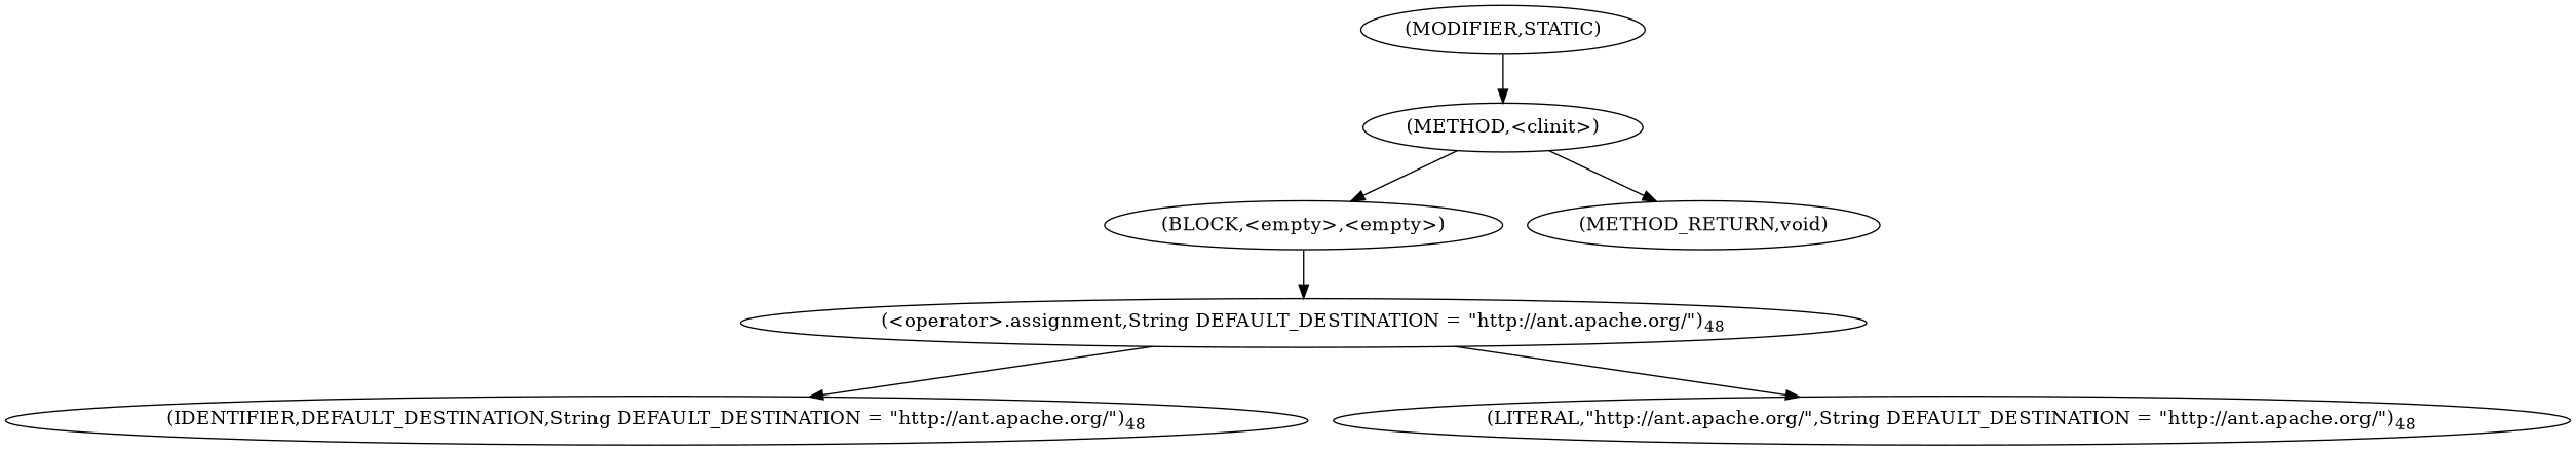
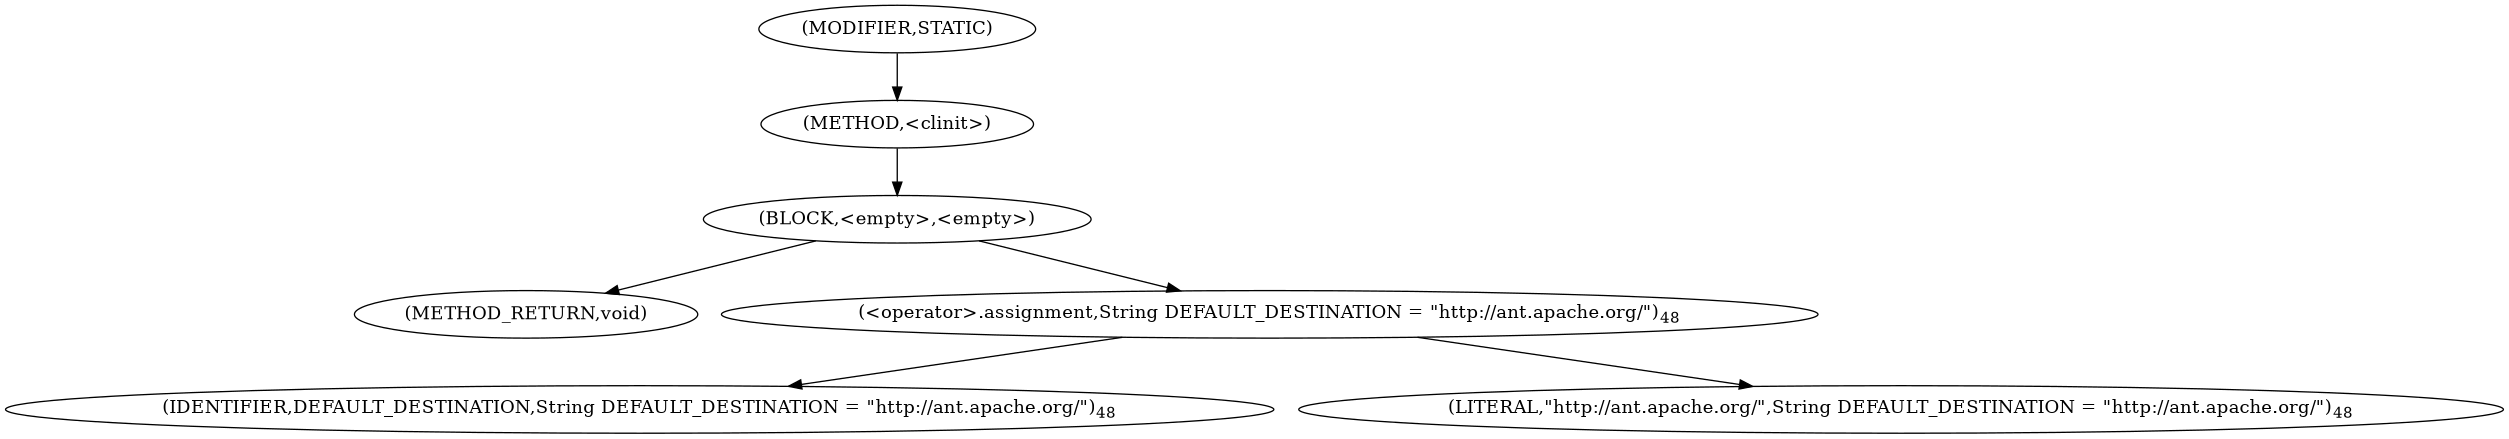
  digraph {
    n1 [label=<(METHOD,&lt;clinit&gt;)>]
    n2 [label=<(BLOCK,&lt;empty&gt;,&lt;empty&gt;)>]
    n3 [label=<(METHOD_RETURN,void)>]
    n4 [label=<(&lt;operator&gt;.assignment,String DEFAULT_DESTINATION = &quot;http://ant.apache.org/&quot;)<SUB>48</SUB>>]
    n5 [label=<(MODIFIER,STATIC)>]
    n6 [label=<(IDENTIFIER,DEFAULT_DESTINATION,String DEFAULT_DESTINATION = &quot;http://ant.apache.org/&quot;)<SUB>48</SUB>>]
    n7 [label=<(LITERAL,&quot;http://ant.apache.org/&quot;,String DEFAULT_DESTINATION = &quot;http://ant.apache.org/&quot;)<SUB>48</SUB>>]
    n1 -> n2
-   n1 -> n3
+   n2 -> n3
    n2 -> n4
    n4 -> n6
    n4 -> n7
    n5 -> n1
  }
